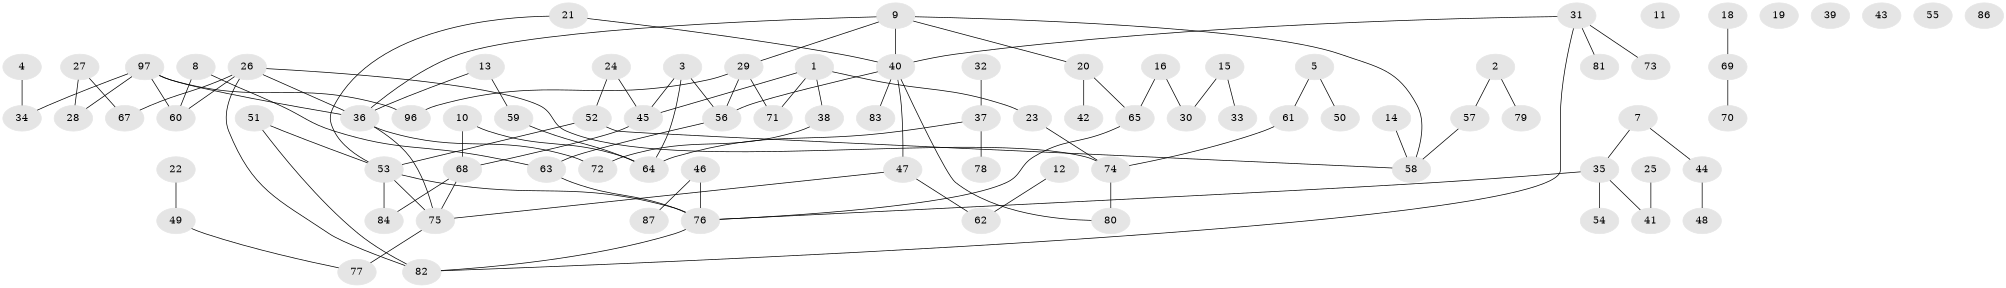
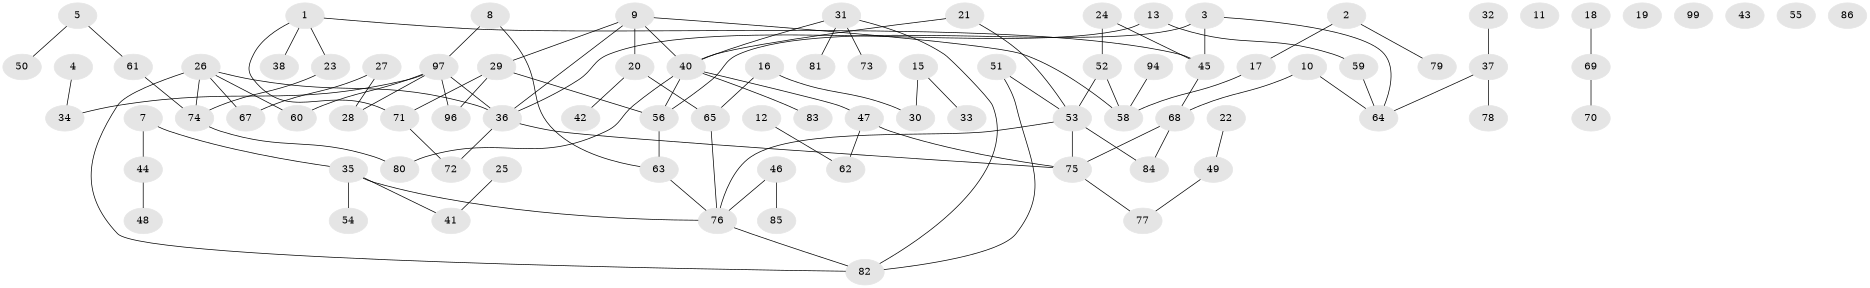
  graph {
    node [color=gray90 style=filled]
    1
    23
    38
    45
    71
    74
    72
    68
    2
-   57
+   57 [label=17]
    79
    58
    3
    56
    64
    63
    4
    34
    5
    50
    61
    22
    49
    7
    35
    44
    41
    54
    76
    48
    8
    60
    9
    20
    29
    36
    40
    65
    42
    n40 [label=96]
    75
    47
    80
    83
    10
    84
    11
    12
    62
    13
    59
-   14
+   14 [label=94]
    15
    30
    33
    16
    n57 [label=97]
    28
    18
    69
    70
    19
    21
    53
    77
    24
    52
    25
    26
    67
    82
    27
    31
    73
    81
    32
    37
    78
-   39
+   39 [label=99]
    43
    46
-   85 [label=87]
+   85
    51
    55
    86
    1 -- 23
    1 -- 38
    1 -- 45
    1 -- 71
    23 -- 74
-   38 -- 72
+   71 -- 72
    45 -- 68
    74 -- 80
    68 -- 75
    68 -- 84
    2 -- 57
    2 -- 79
    57 -- 58
    3 -- 45
    3 -- 56
    3 -- 64
    56 -- 63
    63 -- 76
    4 -- 34
    5 -- 50
    5 -- 61
    61 -- 74
    22 -- 49
    49 -- 77
    7 -- 35
    7 -- 44
    35 -- 41
    35 -- 54
    35 -- 76
    44 -- 48
    76 -- 82
    8 -- 63
-   8 -- 60
+   8 -- n57
    9 -- 58
    9 -- 20
    9 -- 29
    9 -- 36
    9 -- 40
    20 -- 65
    20 -- 42
    29 -- 71
    29 -- 56
    29 -- n40
    36 -- 72
    36 -- 75
    40 -- 56
    40 -- 47
    40 -- 80
    40 -- 83
    65 -- 76
    75 -- 77
    47 -- 75
    47 -- 62
    10 -- 68
    10 -- 64
    12 -- 62
    13 -- 36
    13 -- 59
    59 -- 64
    14 -- 58
    15 -- 30
    15 -- 33
    16 -- 65
    16 -- 30
    n57 -- 34
    n57 -- 60
    n57 -- 36
    n57 -- n40
    n57 -- 28
    18 -- 69
    69 -- 70
    21 -- 40
    21 -- 53
    53 -- 76
    53 -- 75
    53 -- 84
    24 -- 45
    24 -- 52
    52 -- 58
    52 -- 53
    25 -- 41
    26 -- 74
    26 -- 60
    26 -- 36
    26 -- 67
    26 -- 82
    27 -- 28
    27 -- 67
    31 -- 40
    31 -- 82
    31 -- 73
    31 -- 81
    32 -- 37
    37 -- 64
    37 -- 78
    46 -- 76
    46 -- 85
    51 -- 53
    51 -- 82
  }
